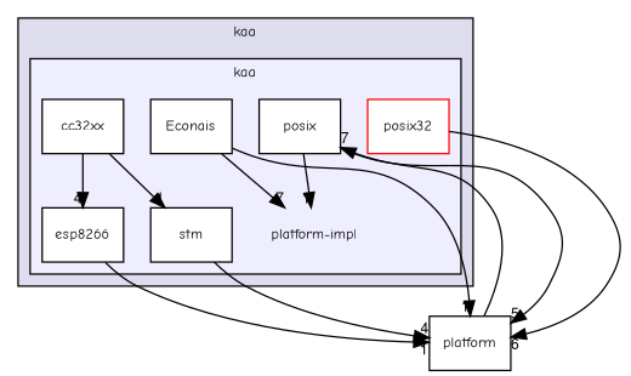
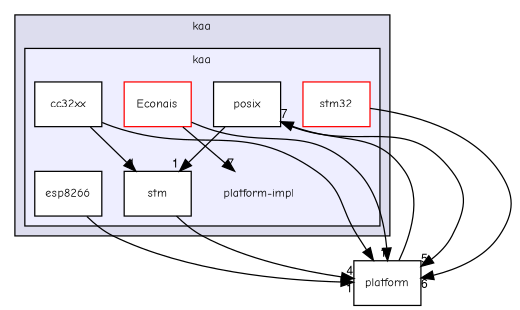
  digraph {
    compound=true
    fontname="Comic Neue"
    node [fontname="Comic Neue" fontsize=10 shape=box color=black fillcolor=white style=filled]
    edge [fontname="Comic Neue" headlabel=1 labeldistance=1.5 labelfontname=FreeSans labelfontsize=10]
    n1 [label="platform-impl" shape=plaintext color="" fillcolor="" style=""]
    n2 [label=cc32xx]
    n3 [label=stm]
-   n4 [label=Econais]
+   n4 [color=red label=Econais]
    n5 [label=esp8266]
    n6 [label=posix]
-   n7 [color=red label=posix32]
+   n7 [color=red label=stm32]
    n8 [label=platform color="" fillcolor="" style=""]
    subgraph cluster_1 {
      bgcolor="#ddddee"
      fontsize=10
      label=kaa
      pencolor=black
      subgraph cluster_2 {
        bgcolor="#eeeeff"
        fontsize=10
        label=kaa
        pencolor=black
        n1
        n2
        n3
        n4
        n5
        n6
        n7
      }
    }
    n2 -> n3
-   n2 -> n5 [headlabel=4]
+   n2 -> n8 [headlabel=4]
    n3 -> n8 [headlabel=4]
    n4 -> n1 [headlabel=7]
    n4 -> n8
    n5 -> n8
-   n6 -> n1
+   n6 -> n3
    n6 -> n8 [headlabel=5]
    n7 -> n8 [headlabel=6]
    n8 -> n6 [headlabel=7]
  }
